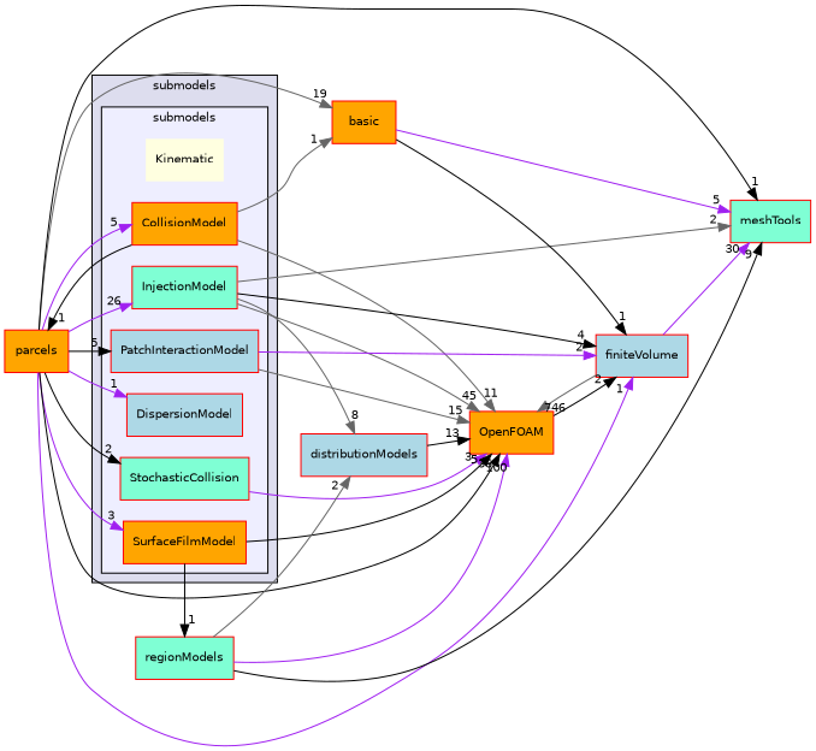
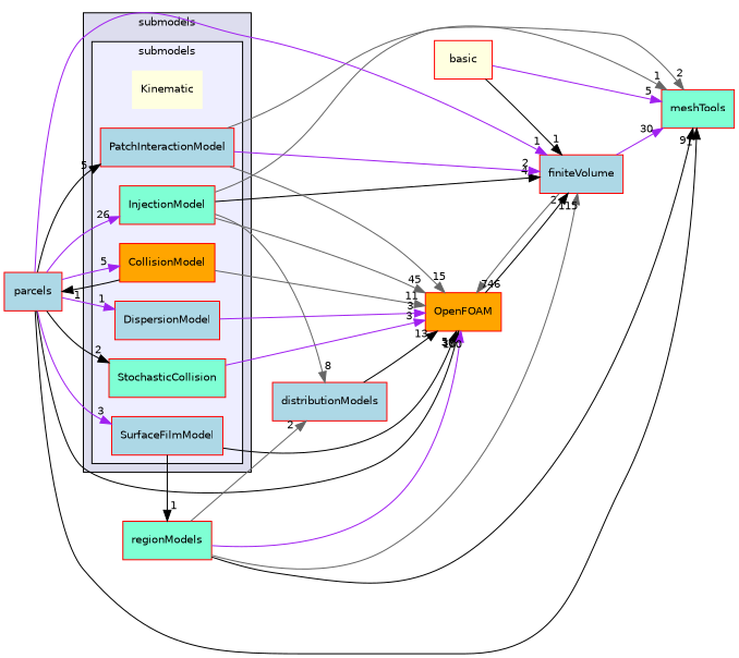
  digraph {
    compound=true
    rankdir=LR
    node [fillcolor=orange fontname=Helvetica fontsize=10 shape=box style=filled color=red]
    edge [color=black headlabel=1 labeldistance=1.5 labelfontname=Helvetica labelfontsize=10]
    n1 [fillcolor=lightyellow label=Kinematic shape=plaintext color=""]
    n2 [label=CollisionModel]
    n3 [fillcolor=lightblue label=DispersionModel]
    n4 [fillcolor=aquamarine label=InjectionModel]
    n5 [fillcolor=lightblue label=PatchInteractionModel]
    n6 [fillcolor=aquamarine label=StochasticCollision]
-   n7 [label=SurfaceFilmModel]
+   n7 [fillcolor=lightblue label=SurfaceFilmModel]
    n8 [label=OpenFOAM]
-   n9 [label=parcels]
-   n10 [label=basic]
+   n9 [fillcolor=lightblue label=parcels]
+   n10 [fillcolor=lightyellow label=basic]
    n11 [fillcolor=lightblue label=finiteVolume]
    n12 [fillcolor=aquamarine label=meshTools]
    n13 [fillcolor=lightblue label=distributionModels]
    n14 [fillcolor=aquamarine label=regionModels]
    subgraph cluster_1 {
      bgcolor="#ddddee"
      fontname=Helvetica
      fontsize=10
      label=submodels
      pencolor=black
      subgraph cluster_2 {
        bgcolor="#eeeeff"
        fontname=Helvetica
        fontsize=10
        label=submodels
        pencolor=black
        n1
        n2
        n3
        n4
        n5
        n6
        n7
      }
    }
    n2 -> n8 [color=gray40 headlabel=11]
    n2 -> n9
-   n2 -> n10 [color=gray40]
+   n3 -> n8 [color=purple headlabel=3]
    n4 -> n8 [color=gray40 headlabel=45]
    n4 -> n11 [headlabel=4]
    n4 -> n12 [color=gray40 headlabel=2]
    n4 -> n13 [color=gray40 headlabel=8]
    n5 -> n8 [color=gray40 headlabel=15]
    n5 -> n11 [color=purple headlabel=2]
+   n5 -> n12 [color=gray40]
    n6 -> n8 [color=purple headlabel=3]
    n7 -> n8 [headlabel=5]
    n7 -> n14
    n8 -> n11 [headlabel=2]
    n9 -> n2 [color=purple headlabel=5]
    n9 -> n3 [color=purple]
    n9 -> n4 [color=purple headlabel=26]
    n9 -> n5 [headlabel=5]
    n9 -> n6 [headlabel=2]
    n9 -> n7 [color=purple headlabel=3]
    n9 -> n8 [headlabel=36]
-   n9 -> n10 [color=gray40 headlabel=19]
    n9 -> n11 [color=purple]
    n9 -> n12
    n10 -> n11
    n10 -> n12 [color=purple headlabel=5]
    n11 -> n8 [color=gray40 headlabel=746]
    n11 -> n12 [color=purple headlabel=30]
    n13 -> n8 [headlabel=13]
    n14 -> n8 [color=purple headlabel=100]
+   n14 -> n11 [color=gray40 headlabel=115]
    n14 -> n12 [headlabel=9]
    n14 -> n13 [color=gray40 headlabel=2]
  }
